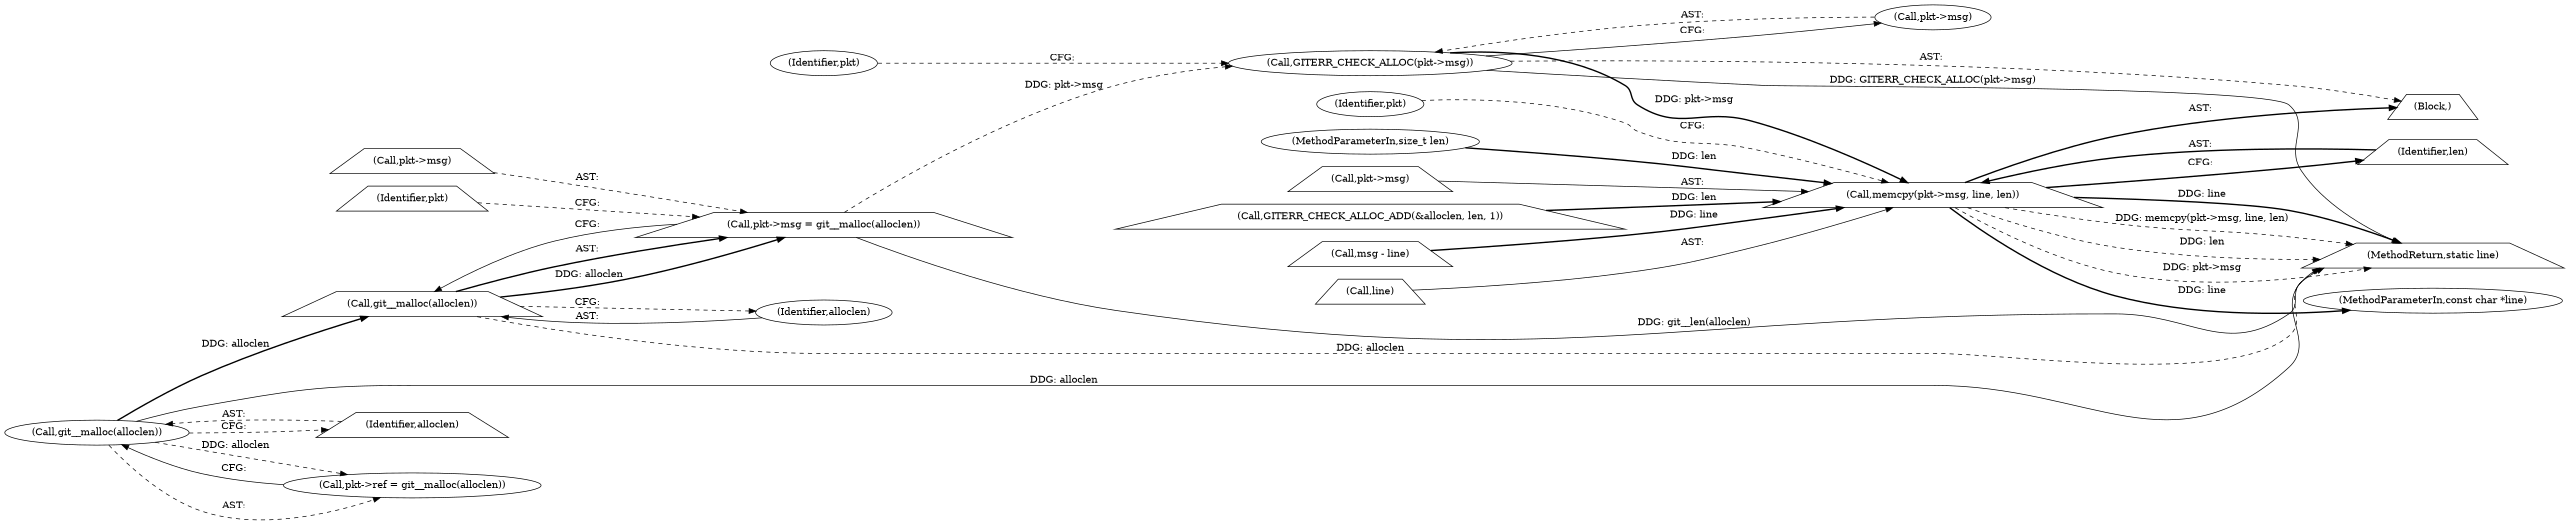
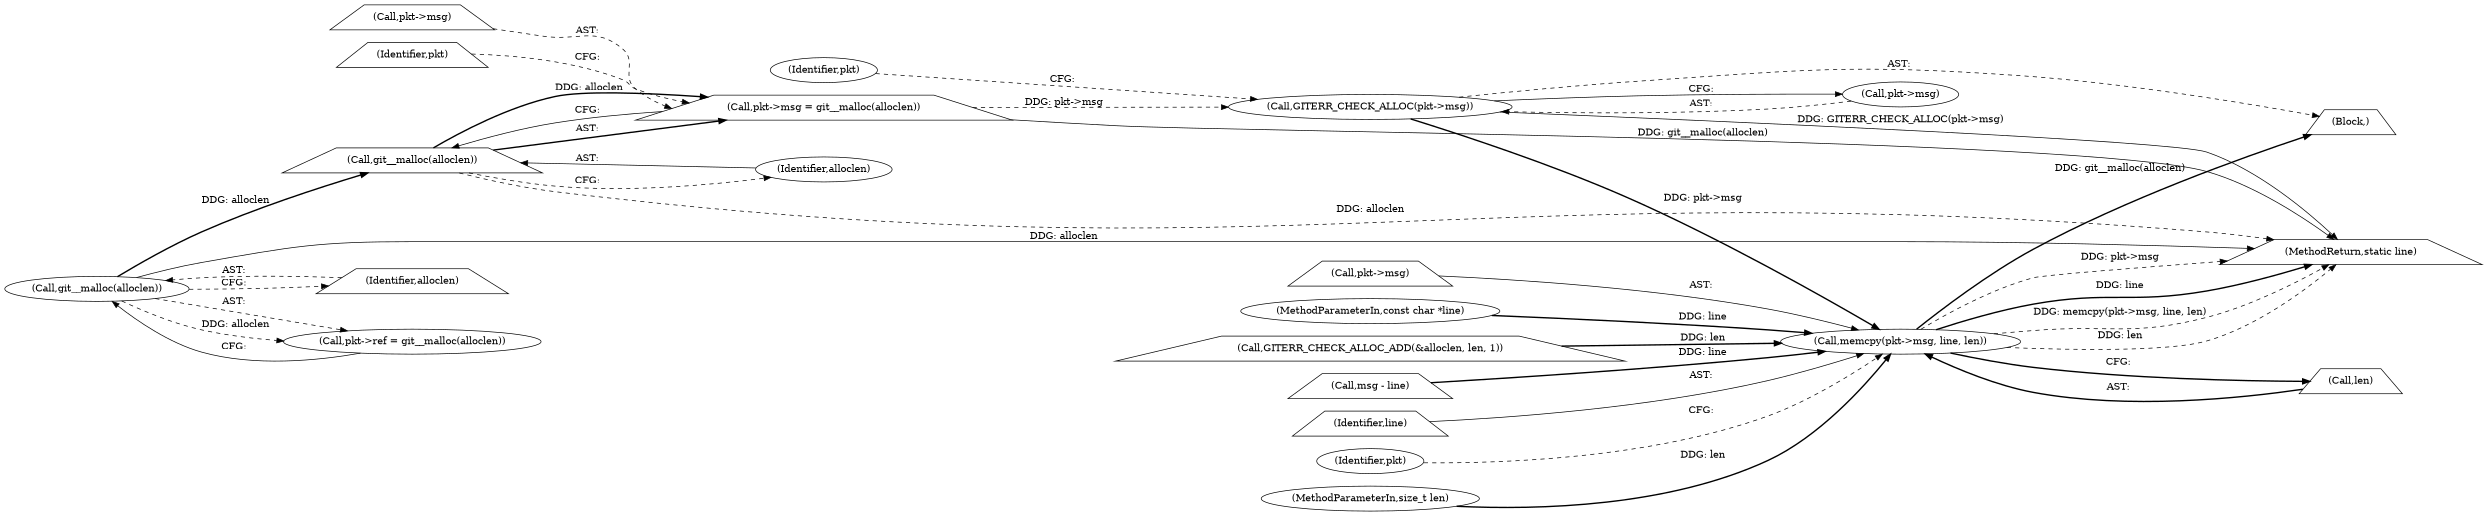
  digraph {
    rankdir=LR
    node [shape=trapezium]
    edge [style=dashed]
    n1 [label="(Call,git__malloc(alloclen))"]
    n2 [label="(Call,pkt->msg = git__malloc(alloclen))"]
    n3 [label="(MethodReturn,static line)"]
    n4 [label="(Identifier,alloclen)" shape=ellipse]
    n5 [label="(Call,GITERR_CHECK_ALLOC(pkt->msg))" shape=ellipse]
    n6 [label="(Call,git__malloc(alloclen))" shape=ellipse]
    n7 [label="(Identifier,alloclen)"]
    n8 [label="(Call,pkt->ref = git__malloc(alloclen))" shape=ellipse]
    n9 [label="(Block,)"]
-   n10 [label="(Call,memcpy(pkt->msg, line, len))"]
+   n10 [label="(Call,memcpy(pkt->msg, line, len))" shape=ellipse]
    n11 [label="(Call,pkt->msg)" shape=ellipse]
-   n12 [label="(Identifier,len)"]
+   n12 [label="(Call,len)"]
    n13 [label="(Identifier,pkt)" shape=ellipse]
    n14 [label="(MethodParameterIn,size_t len)" shape=ellipse]
    n15 [label="(Call,pkt->msg)"]
    n16 [label="(MethodParameterIn,const char *line)" shape=ellipse]
    n17 [label="(Call,GITERR_CHECK_ALLOC_ADD(&alloclen, len, 1))"]
    n18 [label="(Call,msg - line)"]
    n19 [label="(Identifier,pkt)"]
-   n20 [label="(Call,line)"]
+   n20 [label="(Identifier,line)"]
    n21 [label="(Call,pkt->msg)"]
    n22 [label="(Identifier,pkt)" shape=ellipse]
    n1 -> n2 [label="AST: " style=bold]
    n1 -> n2 [label="DDG: alloclen" style=bold]
    n1 -> n3 [label="DDG: alloclen"]
    n1 -> n4 [label="CFG: "]
    n2 -> n1 [label="CFG: " style=solid]
-   n2 -> n3 [label="DDG: git__len(alloclen)" style=solid]
+   n2 -> n3 [label="DDG: git__malloc(alloclen)" style=solid]
    n2 -> n5 [label="DDG: pkt->msg"]
    n4 -> n1 [label="AST: " style=solid]
    n5 -> n3 [label="DDG: GITERR_CHECK_ALLOC(pkt->msg)" style=solid]
    n5 -> n9 [label="AST: "]
    n5 -> n10 [label="DDG: pkt->msg" style=bold]
    n5 -> n11 [label="CFG: " style=solid]
    n6 -> n1 [label="DDG: alloclen" style=bold]
    n6 -> n3 [label="DDG: alloclen" style=solid]
    n6 -> n7 [label="CFG: "]
    n6 -> n8 [label="AST: "]
    n6 -> n8 [label="DDG: alloclen"]
    n7 -> n6 [label="AST: "]
    n8 -> n6 [label="CFG: " style=solid]
    n10 -> n3 [label="DDG: len"]
    n10 -> n3 [label="DDG: pkt->msg"]
    n10 -> n3 [label="DDG: line" style=bold]
    n10 -> n3 [label="DDG: memcpy(pkt->msg, line, len)"]
-   n10 -> n9 [label="AST: " style=bold]
+   n10 -> n9 [label="DDG: git__malloc(alloclen)" style=bold]
    n10 -> n12 [label="CFG: " style=bold]
    n11 -> n5 [label="AST: "]
    n12 -> n10 [label="AST: " style=bold]
    n13 -> n10 [label="CFG: "]
    n14 -> n10 [label="DDG: len" style=bold]
    n15 -> n10 [label="AST: " style=solid]
-   n10 -> n16 [label="DDG: line" style=bold]
+   n16 -> n10 [label="DDG: line" style=bold]
    n17 -> n10 [label="DDG: len" style=bold]
    n18 -> n10 [label="DDG: line" style=bold]
    n19 -> n2 [label="CFG: "]
    n20 -> n10 [label="AST: " style=solid]
    n21 -> n2 [label="AST: "]
    n22 -> n5 [label="CFG: "]
  }
